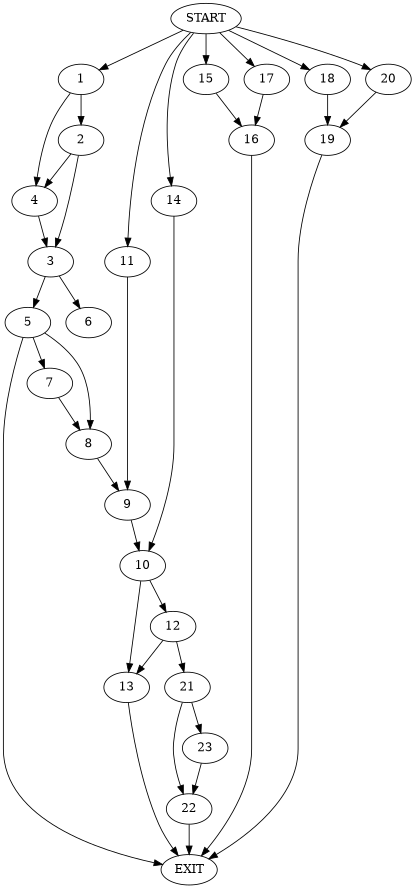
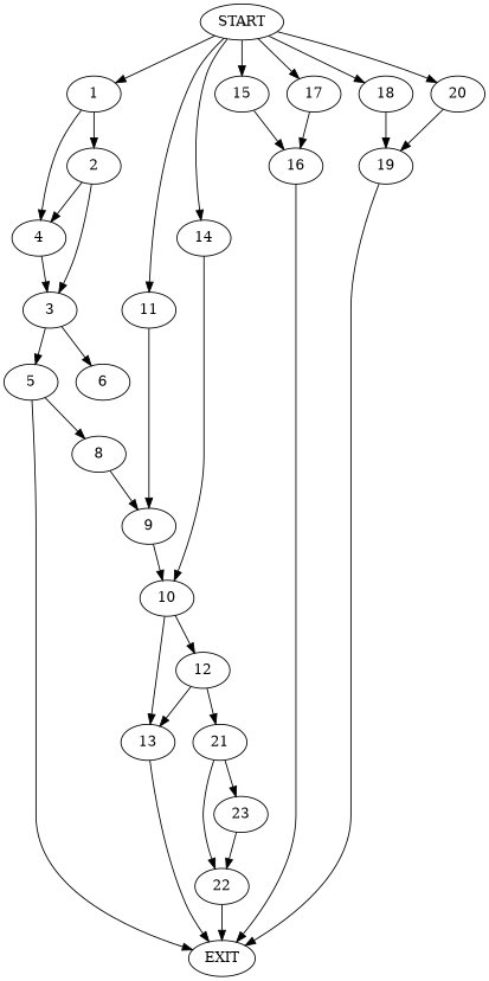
  digraph {
    n1 [label=START]
    1
    11
    14
    15
    17
    18
    20
    2
    4
    9
    10
    16
    19
    n15 [label=EXIT]
    3
    5
    6
-   7
    8
    12
    13
    21
    22
    23
    n1 -> 1
    n1 -> 11
    n1 -> 14
    n1 -> 15
    n1 -> 17
    n1 -> 18
    n1 -> 20
    1 -> 2
    1 -> 4
    11 -> 9
    14 -> 10
    15 -> 16
    17 -> 16
    18 -> 19
    20 -> 19
    2 -> 4
    2 -> 3
    4 -> 3
    9 -> 10
    10 -> 12
    10 -> 13
    16 -> n15
    19 -> n15
    3 -> 5
    3 -> 6
    5 -> n15
-   5 -> 7
    5 -> 8
-   7 -> 8
    8 -> 9
    12 -> 13
    12 -> 21
    13 -> n15
    21 -> 22
    21 -> 23
    22 -> n15
    23 -> 22
  }
